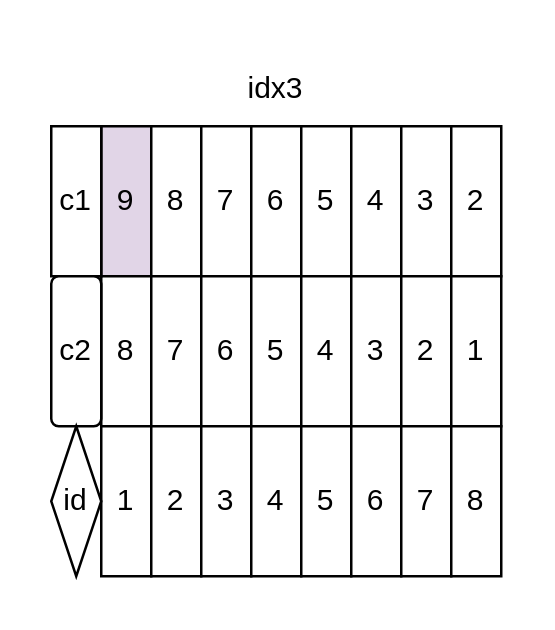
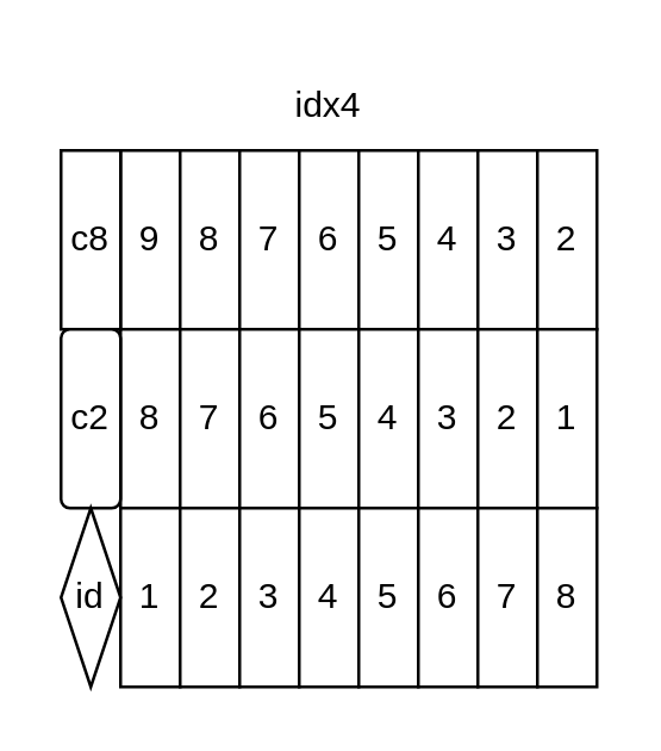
  <mxCell id="0" />
  <mxCell id="1" parent="0" />
- <mxCell id="2" value="9" style="rounded=0;whiteSpace=wrap;html=1;fillColor=#e1d5e7;" parent="1" vertex="1"><mxGeometry x="40" y="50" width="20" height="60" as="geometry" /></mxCell>
+ <mxCell id="2" value="9" style="rounded=0;whiteSpace=wrap;html=1;" parent="1" vertex="1"><mxGeometry x="40" y="50" width="20" height="60" as="geometry" /></mxCell>
  <mxCell id="3" value="8" style="rounded=0;whiteSpace=wrap;html=1;" parent="1" vertex="1"><mxGeometry x="60" y="50" width="20" height="60" as="geometry" /></mxCell>
  <mxCell id="4" value="7" style="rounded=0;whiteSpace=wrap;html=1;" parent="1" vertex="1"><mxGeometry x="80" y="50" width="20" height="60" as="geometry" /></mxCell>
  <mxCell id="5" value="6" style="rounded=0;whiteSpace=wrap;html=1;" parent="1" vertex="1"><mxGeometry x="100" y="50" width="20" height="60" as="geometry" /></mxCell>
  <mxCell id="6" value="5" style="rounded=0;whiteSpace=wrap;html=1;" parent="1" vertex="1"><mxGeometry x="120" y="50" width="20" height="60" as="geometry" /></mxCell>
  <mxCell id="7" value="4" style="rounded=0;whiteSpace=wrap;html=1;" parent="1" vertex="1"><mxGeometry x="140" y="50" width="20" height="60" as="geometry" /></mxCell>
  <mxCell id="8" value="3" style="rounded=0;whiteSpace=wrap;html=1;" parent="1" vertex="1"><mxGeometry x="160" y="50" width="20" height="60" as="geometry" /></mxCell>
  <mxCell id="9" value="2" style="rounded=0;whiteSpace=wrap;html=1;" parent="1" vertex="1"><mxGeometry x="180" y="50" width="20" height="60" as="geometry" /></mxCell>
  <mxCell id="10" value="8" style="rounded=0;whiteSpace=wrap;html=1;" parent="1" vertex="1"><mxGeometry x="40" y="110" width="20" height="60" as="geometry" /></mxCell>
  <mxCell id="11" value="7" style="rounded=0;whiteSpace=wrap;html=1;" parent="1" vertex="1"><mxGeometry x="60" y="110" width="20" height="60" as="geometry" /></mxCell>
  <mxCell id="12" value="6" style="rounded=0;whiteSpace=wrap;html=1;" parent="1" vertex="1"><mxGeometry x="80" y="110" width="20" height="60" as="geometry" /></mxCell>
  <mxCell id="13" value="5" style="rounded=0;whiteSpace=wrap;html=1;" parent="1" vertex="1"><mxGeometry x="100" y="110" width="20" height="60" as="geometry" /></mxCell>
  <mxCell id="14" value="4" style="rounded=0;whiteSpace=wrap;html=1;" parent="1" vertex="1"><mxGeometry x="120" y="110" width="20" height="60" as="geometry" /></mxCell>
  <mxCell id="15" value="3" style="rounded=0;whiteSpace=wrap;html=1;" parent="1" vertex="1"><mxGeometry x="140" y="110" width="20" height="60" as="geometry" /></mxCell>
  <mxCell id="16" value="2" style="rounded=0;whiteSpace=wrap;html=1;" parent="1" vertex="1"><mxGeometry x="160" y="110" width="20" height="60" as="geometry" /></mxCell>
  <mxCell id="17" value="1" style="rounded=0;whiteSpace=wrap;html=1;" parent="1" vertex="1"><mxGeometry x="180" y="110" width="20" height="60" as="geometry" /></mxCell>
  <mxCell id="18" value="1" style="rounded=0;whiteSpace=wrap;html=1;" parent="1" vertex="1"><mxGeometry x="40" y="170" width="20" height="60" as="geometry" /></mxCell>
  <mxCell id="19" value="2" style="rounded=0;whiteSpace=wrap;html=1;" parent="1" vertex="1"><mxGeometry x="60" y="170" width="20" height="60" as="geometry" /></mxCell>
  <mxCell id="20" value="3" style="rounded=0;whiteSpace=wrap;html=1;" parent="1" vertex="1"><mxGeometry x="80" y="170" width="20" height="60" as="geometry" /></mxCell>
  <mxCell id="21" value="4" style="rounded=0;whiteSpace=wrap;html=1;" parent="1" vertex="1"><mxGeometry x="100" y="170" width="20" height="60" as="geometry" /></mxCell>
  <mxCell id="22" value="5" style="rounded=0;whiteSpace=wrap;html=1;" parent="1" vertex="1"><mxGeometry x="120" y="170" width="20" height="60" as="geometry" /></mxCell>
  <mxCell id="23" value="6" style="rounded=0;whiteSpace=wrap;html=1;" parent="1" vertex="1"><mxGeometry x="140" y="170" width="20" height="60" as="geometry" /></mxCell>
  <mxCell id="24" value="7" style="rounded=0;whiteSpace=wrap;html=1;" parent="1" vertex="1"><mxGeometry x="160" y="170" width="20" height="60" as="geometry" /></mxCell>
  <mxCell id="25" value="8" style="rounded=0;whiteSpace=wrap;html=1;" parent="1" vertex="1"><mxGeometry x="180" y="170" width="20" height="60" as="geometry" /></mxCell>
- <mxCell id="26" value="idx3" style="text;html=1;strokeColor=none;fillColor=none;align=center;verticalAlign=middle;whiteSpace=wrap;rounded=0;" parent="1" vertex="1"><mxGeometry x="80" y="20" width="60" height="30" as="geometry" /></mxCell>
- <mxCell id="27" value="c1" style="rounded=0;whiteSpace=wrap;html=1;" parent="1" vertex="1"><mxGeometry x="20" y="50" width="20" height="60" as="geometry" /></mxCell>
+ <mxCell id="26" value="idx4" style="text;html=1;strokeColor=none;fillColor=none;align=center;verticalAlign=middle;whiteSpace=wrap;rounded=0;" parent="1" vertex="1"><mxGeometry x="80" y="20" width="60" height="30" as="geometry" /></mxCell>
+ <mxCell id="27" value="c8" style="rounded=0;whiteSpace=wrap;html=1;" parent="1" vertex="1"><mxGeometry x="20" y="50" width="20" height="60" as="geometry" /></mxCell>
  <mxCell id="28" value="c2" style="whiteSpace=wrap;html=1;rounded=1;" parent="1" vertex="1"><mxGeometry x="20" y="110" width="20" height="60" as="geometry" /></mxCell>
  <mxCell id="29" value="id" style="rhombus;whiteSpace=wrap;html=1;" parent="1" vertex="1"><mxGeometry x="20" y="170" width="20" height="60" as="geometry" /></mxCell>
